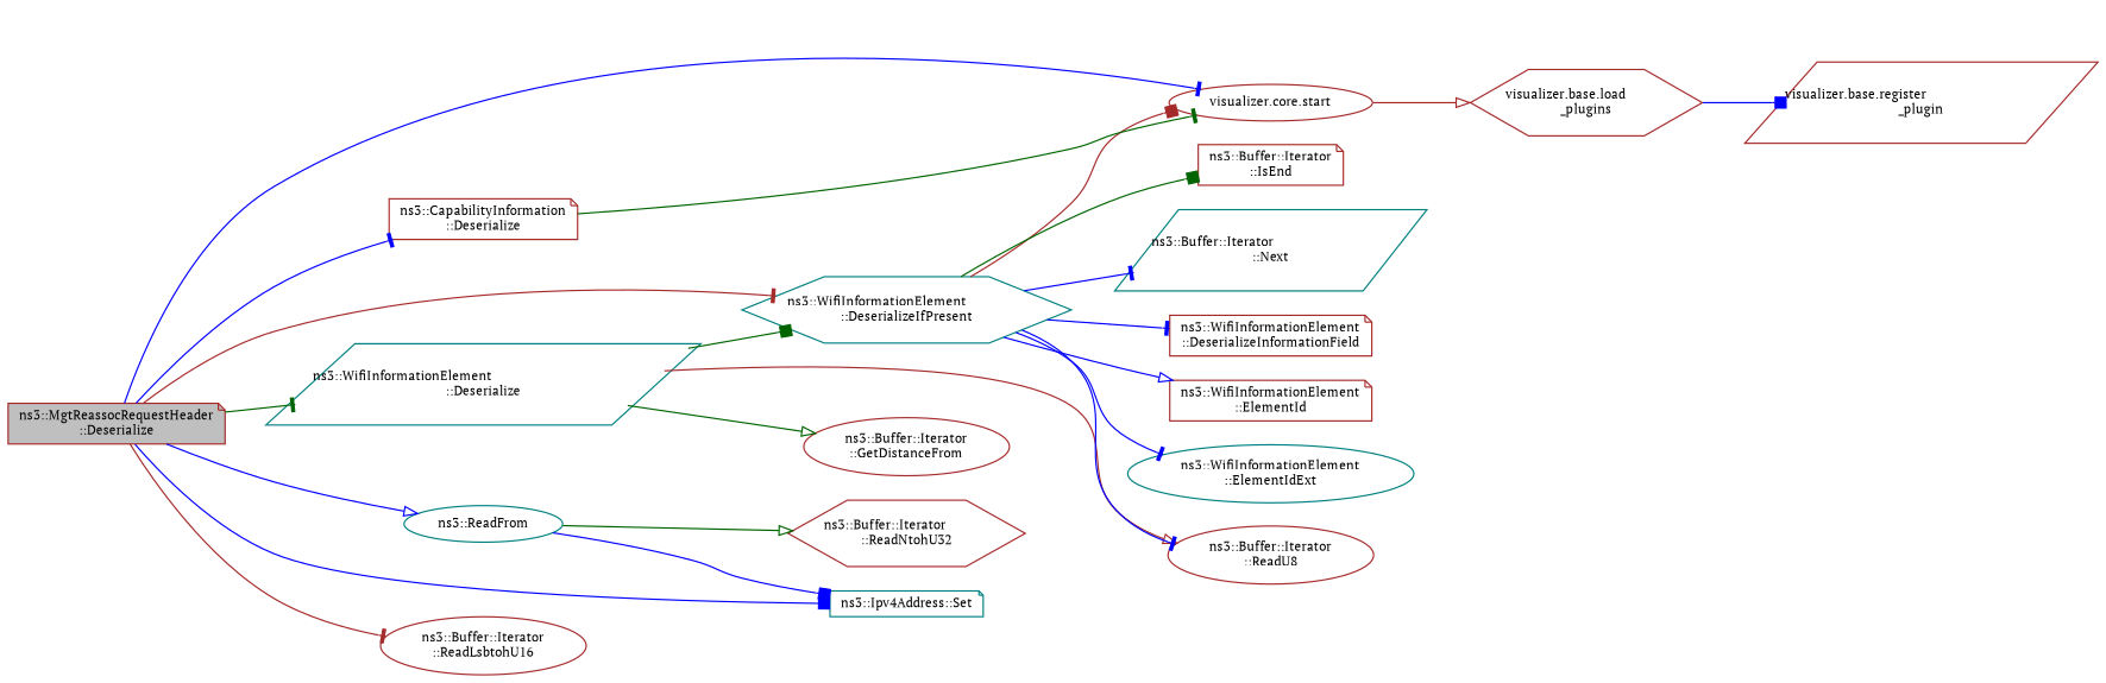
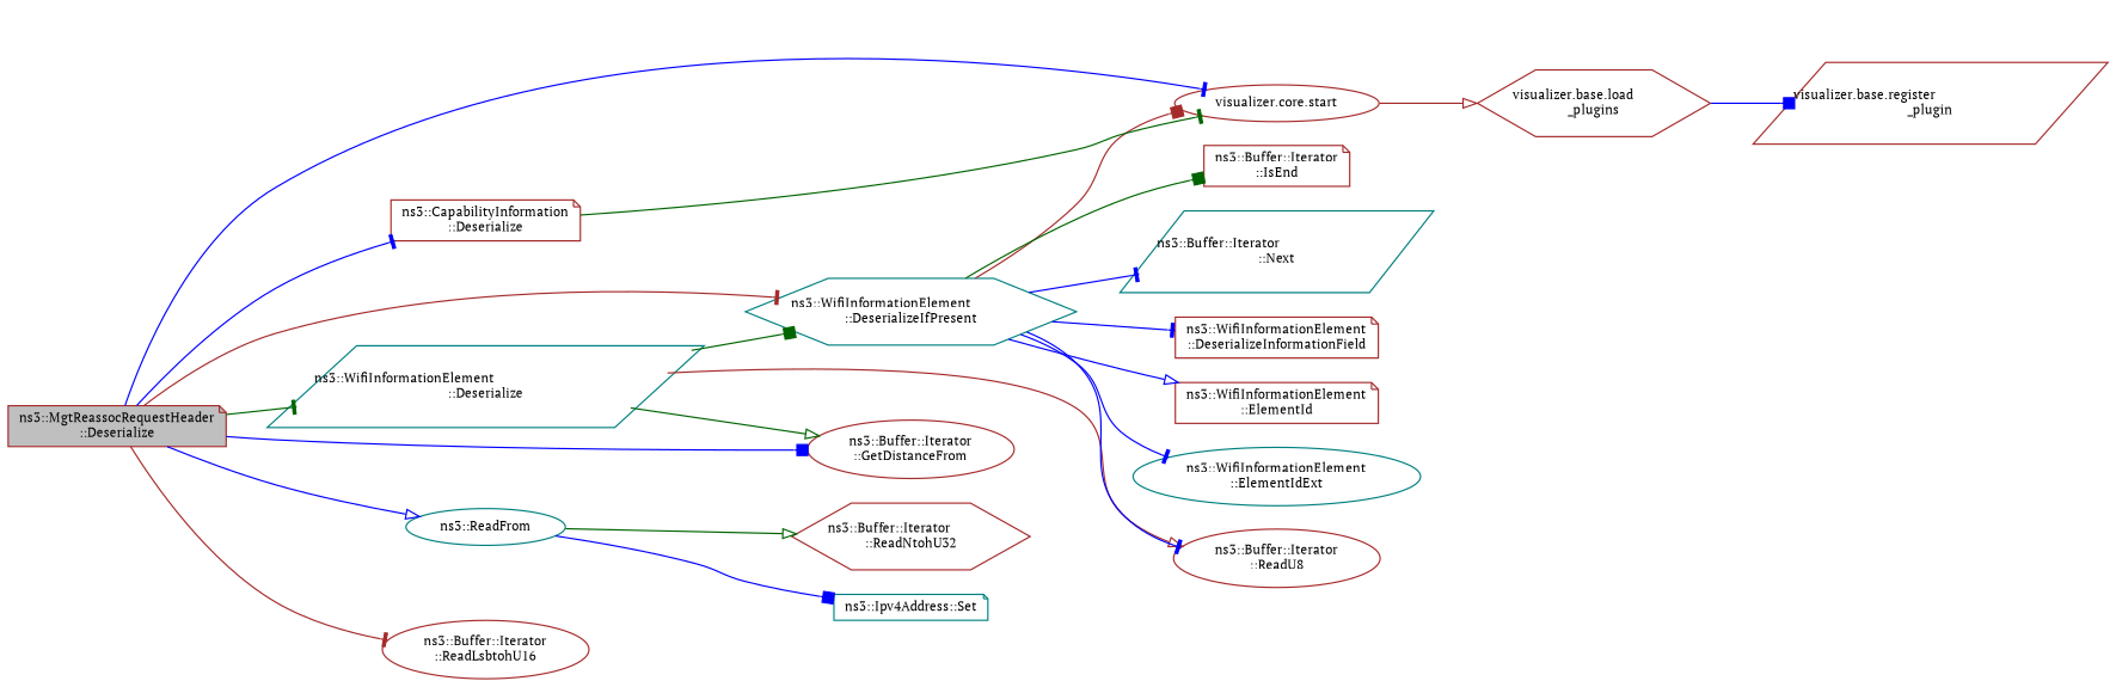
  digraph {
    fontname="PT Serif"
    rankdir=LR
    node [color=brown fillcolor=white fontname="PT Serif" fontsize=10 shape=note style=filled]
    edge [arrowhead=tee color=blue fontname="PT Serif" fontsize=10 labelfontname=Helvetica labelfontsize=10 style=solid]
    n1 [fillcolor=grey75 fontcolor=black height=0.2 label="ns3::MgtReassocRequestHeader\l::Deserialize" width=0.4]
    n2 [color=teal height=0.2 label="ns3::WifiInformationElement\l::Deserialize" shape=parallelogram width=0.4]
    n3 [color=teal height=0.2 label="ns3::WifiInformationElement\l::DeserializeIfPresent" shape=hexagon width=0.4]
    n4 [height=0.2 label="visualizer.core.start" shape=ellipse width=0.4]
    n5 [height=0.2 label="ns3::Buffer::Iterator\l::GetDistanceFrom" shape=ellipse width=0.4]
    n6 [height=0.2 label="ns3::CapabilityInformation\l::Deserialize" width=0.4]
    n7 [color=teal height=0.2 label="ns3::ReadFrom" shape=ellipse width=0.4]
    n8 [height=0.2 label="ns3::Buffer::Iterator\l::ReadLsbtohU16" shape=ellipse width=0.4]
    n9 [height=0.2 label="ns3::Buffer::Iterator\l::ReadU8" shape=ellipse width=0.4]
    n10 [height=0.2 label="ns3::WifiInformationElement\l::DeserializeInformationField" width=0.4]
    n11 [height=0.2 label="ns3::WifiInformationElement\l::ElementId" width=0.4]
    n12 [color=teal height=0.2 label="ns3::WifiInformationElement\l::ElementIdExt" shape=ellipse width=0.4]
    n13 [height=0.2 label="ns3::Buffer::Iterator\l::IsEnd" width=0.4]
    n14 [color=teal height=0.2 label="ns3::Buffer::Iterator\l::Next" shape=parallelogram width=0.4]
    n15 [height=0.2 label="visualizer.base.load\l_plugins" shape=hexagon width=0.4]
    n16 [height=0.2 label="ns3::Buffer::Iterator\l::ReadNtohU32" shape=hexagon width=0.4]
    n17 [color=teal height=0.2 label="ns3::Ipv4Address::Set" width=0.4]
    n18 [height=0.2 label="visualizer.base.register\l_plugin" shape=parallelogram width=0.4]
    n1 -> n2 [color=darkgreen]
    n1 -> n3 [color=brown]
    n1 -> n4
-   n1 -> n17 [arrowhead=box]
+   n1 -> n5 [arrowhead=box]
    n1 -> n6
    n1 -> n7 [arrowhead=onormal]
    n1 -> n8 [color=brown]
    n2 -> n3 [arrowhead=box color=darkgreen]
    n2 -> n5 [arrowhead=onormal color=darkgreen]
    n2 -> n9 [arrowhead=onormal color=brown]
    n3 -> n4 [arrowhead=box color=brown]
    n3 -> n9
    n3 -> n10
    n3 -> n11 [arrowhead=onormal]
    n3 -> n12
    n3 -> n13 [arrowhead=box color=darkgreen]
    n3 -> n14
    n4 -> n15 [arrowhead=onormal color=brown]
    n6 -> n4 [color=darkgreen]
    n7 -> n16 [arrowhead=onormal color=darkgreen]
    n7 -> n17 [arrowhead=box]
    n15 -> n18 [arrowhead=box]
  }
